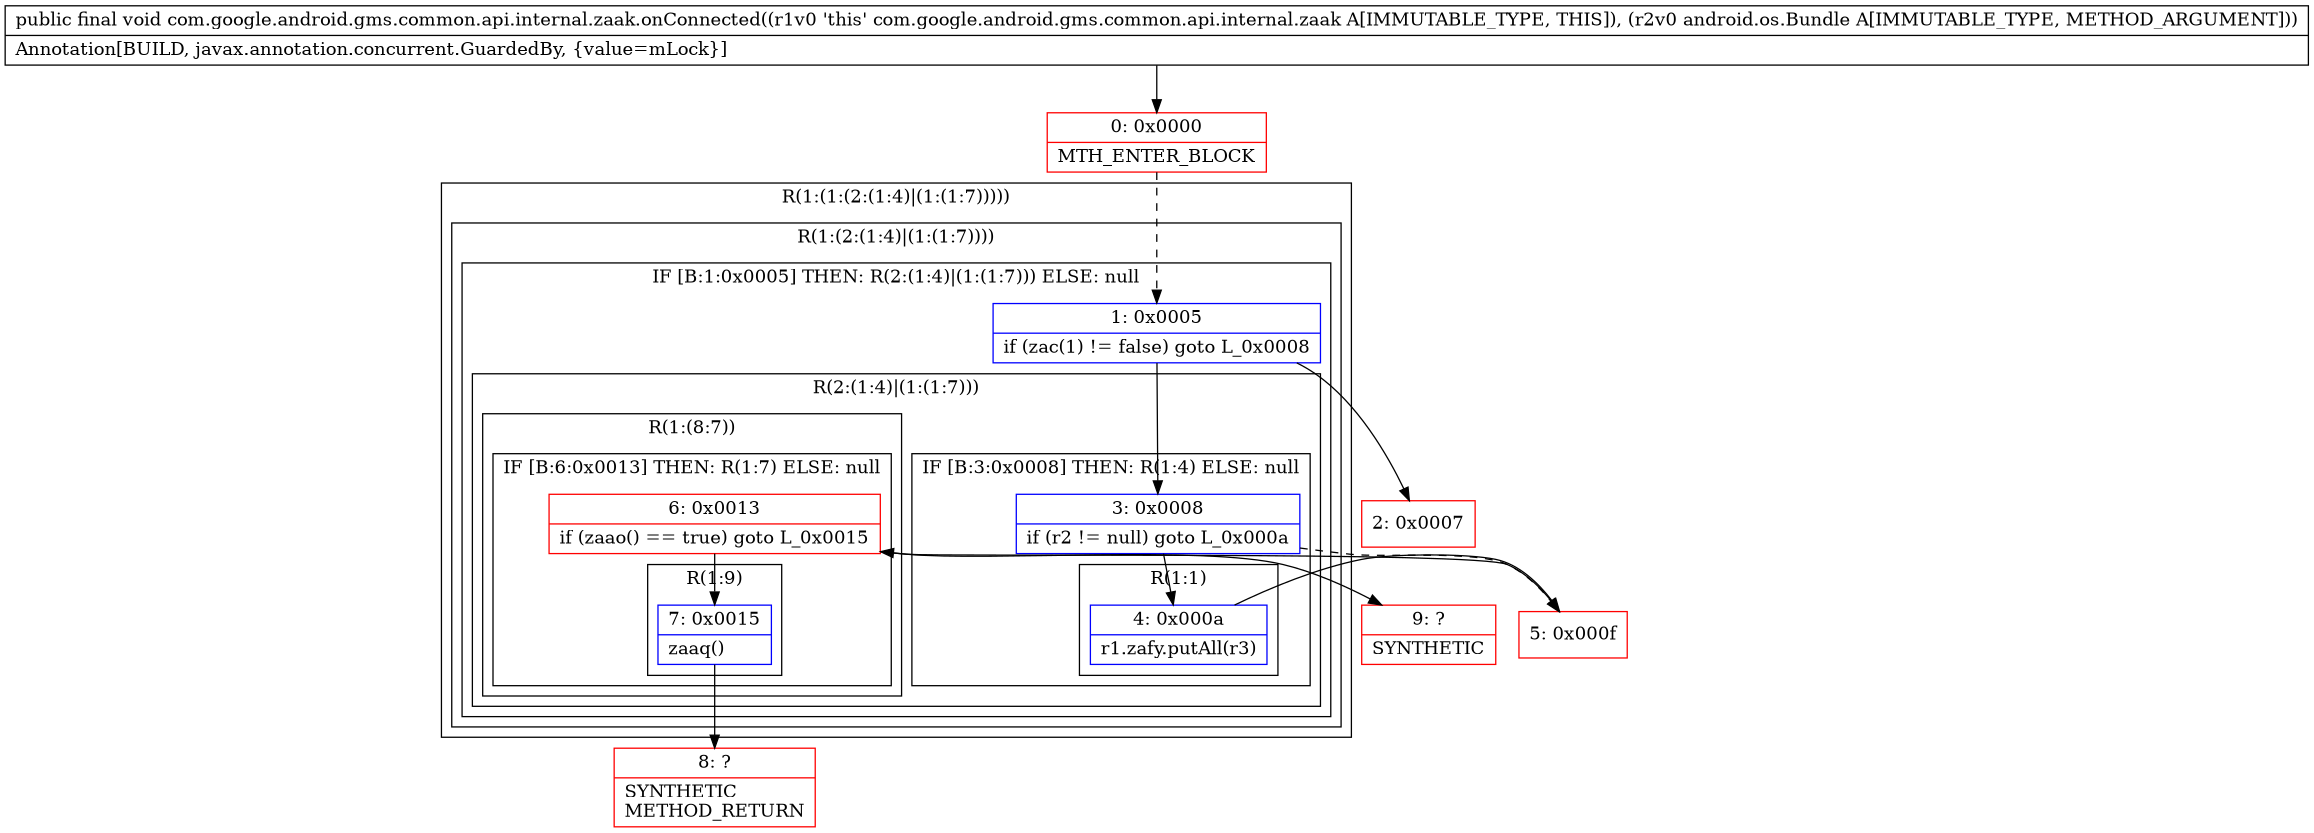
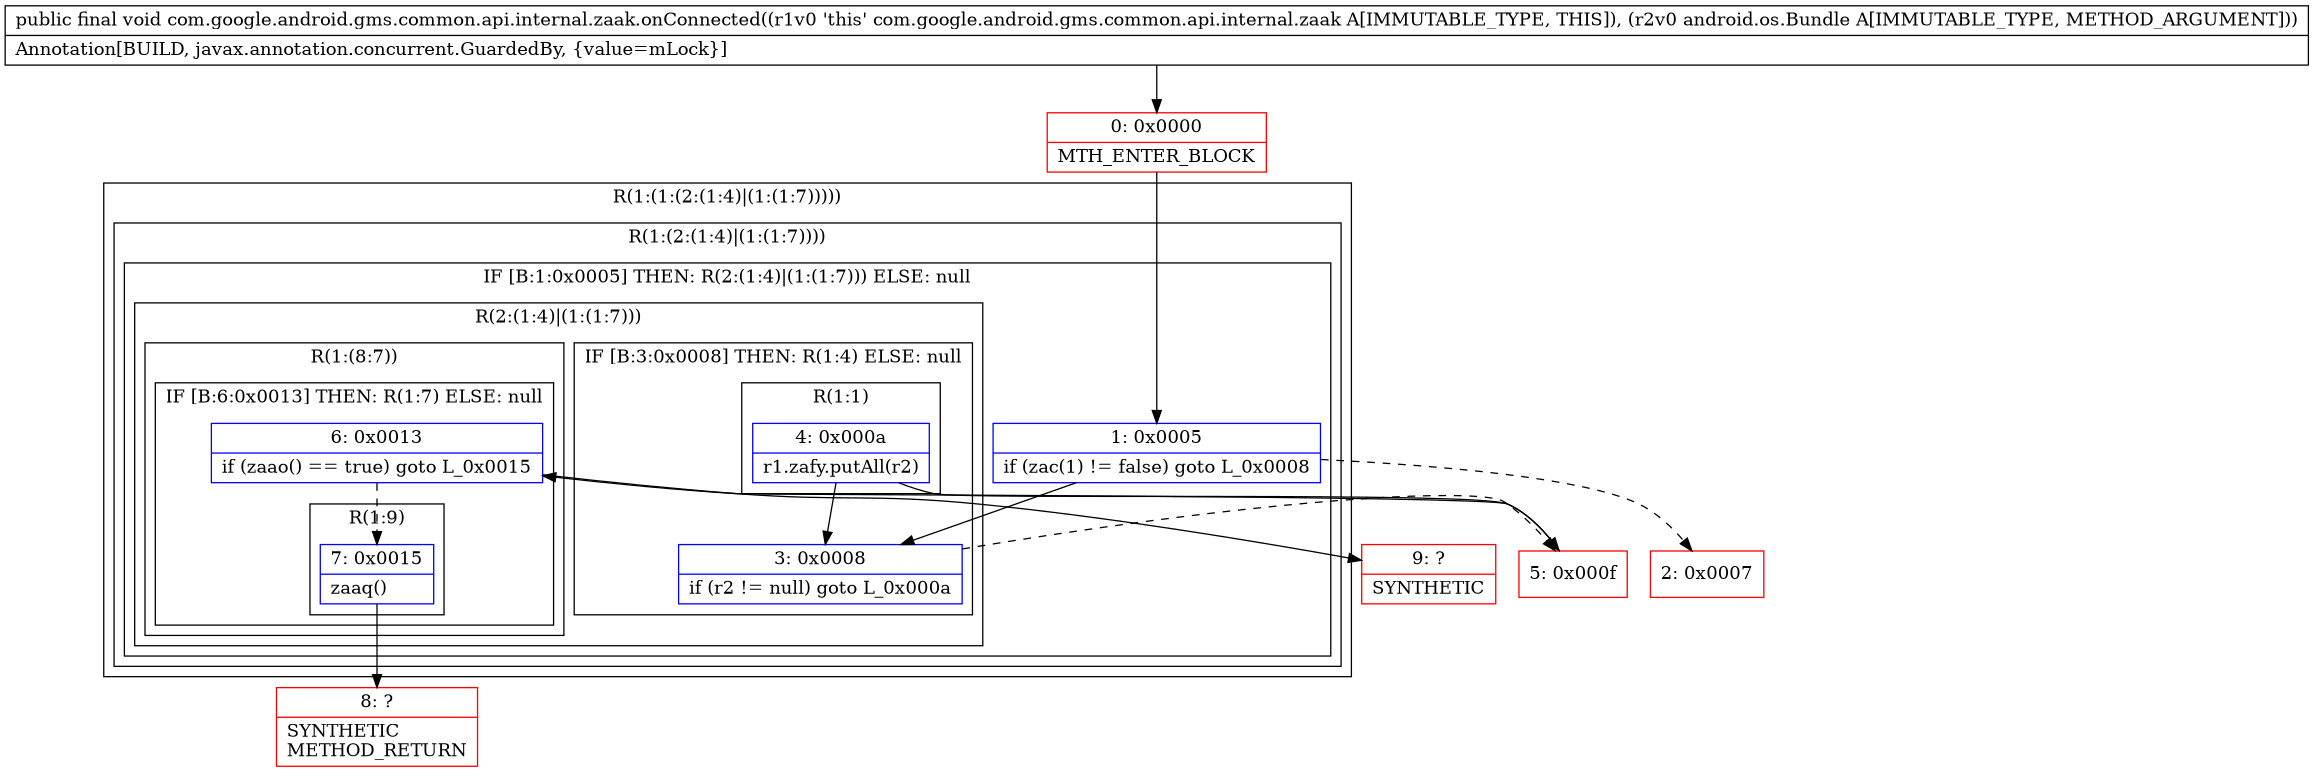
  digraph {
    node [color=blue shape=record]
-   n1 [label="{4\:\ 0x000a|r1.zafy.putAll(r3)\l}"]
+   n1 [label="{4\:\ 0x000a|r1.zafy.putAll(r2)\l}"]
    n2 [label="{3\:\ 0x0008|if (r2 != null) goto L_0x000a\l}"]
    n3 [label="{7\:\ 0x0015|zaaq()\l}"]
-   n4 [color=red label="{6\:\ 0x0013|if (zaao() == true) goto L_0x0015\l}"]
+   n4 [label="{6\:\ 0x0013|if (zaao() == true) goto L_0x0015\l}"]
    n5 [label="{1\:\ 0x0005|if (zac(1) != false) goto L_0x0008\l}"]
    n6 [color=red label="{5\:\ 0x000f}"]
    n7 [color=red label="{8\:\ ?|SYNTHETIC\lMETHOD_RETURN\l}"]
    n8 [color=red label="{9\:\ ?|SYNTHETIC\l}"]
    n9 [color=red label="{2\:\ 0x0007}"]
    n10 [color=red label="{0\:\ 0x0000|MTH_ENTER_BLOCK\l}"]
    n11 [label="{public final void com.google.android.gms.common.api.internal.zaak.onConnected((r1v0 'this' com.google.android.gms.common.api.internal.zaak A[IMMUTABLE_TYPE, THIS]), (r2v0 android.os.Bundle A[IMMUTABLE_TYPE, METHOD_ARGUMENT]))  | Annotation[BUILD, javax.annotation.concurrent.GuardedBy, \{value=mLock\}]\l}" color=""]
    subgraph cluster_1 {
      label="R(1:(1:(2:(1:4)|(1:(1:7)))))"
      subgraph cluster_2 {
        label="R(1:(2:(1:4)|(1:(1:7))))"
        subgraph cluster_3 {
          label="IF [B:1:0x0005] THEN: R(2:(1:4)|(1:(1:7))) ELSE: null"
          n5
          subgraph cluster_4 {
            label="R(2:(1:4)|(1:(1:7)))"
            subgraph cluster_5 {
              label="IF [B:3:0x0008] THEN: R(1:4) ELSE: null"
              n2
              subgraph cluster_6 {
                label="R(1:1)"
                n1
              }
            }
            subgraph cluster_7 {
              label="R(1:(8:7))"
              subgraph cluster_8 {
                label="IF [B:6:0x0013] THEN: R(1:7) ELSE: null"
                n4
                subgraph cluster_9 {
                  label="R(1:9)"
                  n3
                }
              }
            }
          }
        }
      }
    }
    n1 -> n6
-   n2 -> n1
+   n1 -> n2
    n2 -> n6 [style=dashed]
    n3 -> n7
-   n4 -> n3
+   n4 -> n3 [style=dashed]
    n4 -> n8 [style=solid]
    n5 -> n2
-   n5 -> n9 [style=solid]
+   n5 -> n9 [style=dashed]
    n6 -> n4
-   n10 -> n5 [style=dashed]
+   n10 -> n5
    n11 -> n10
  }
